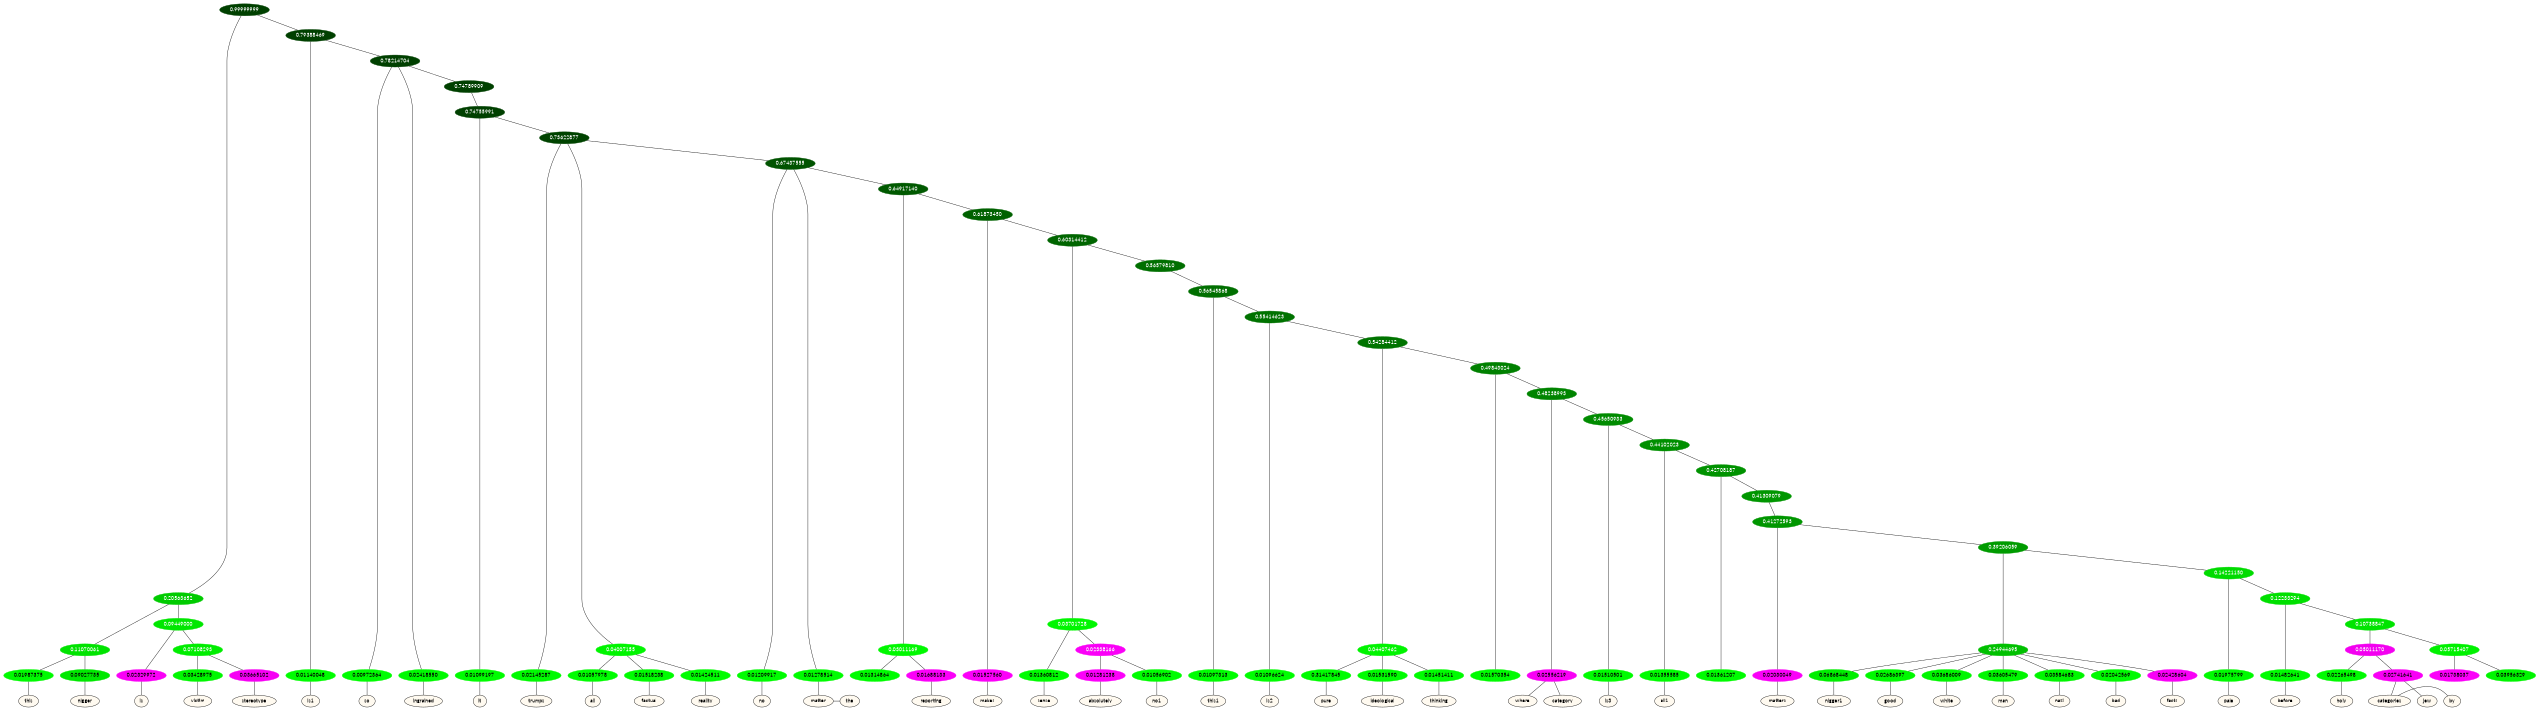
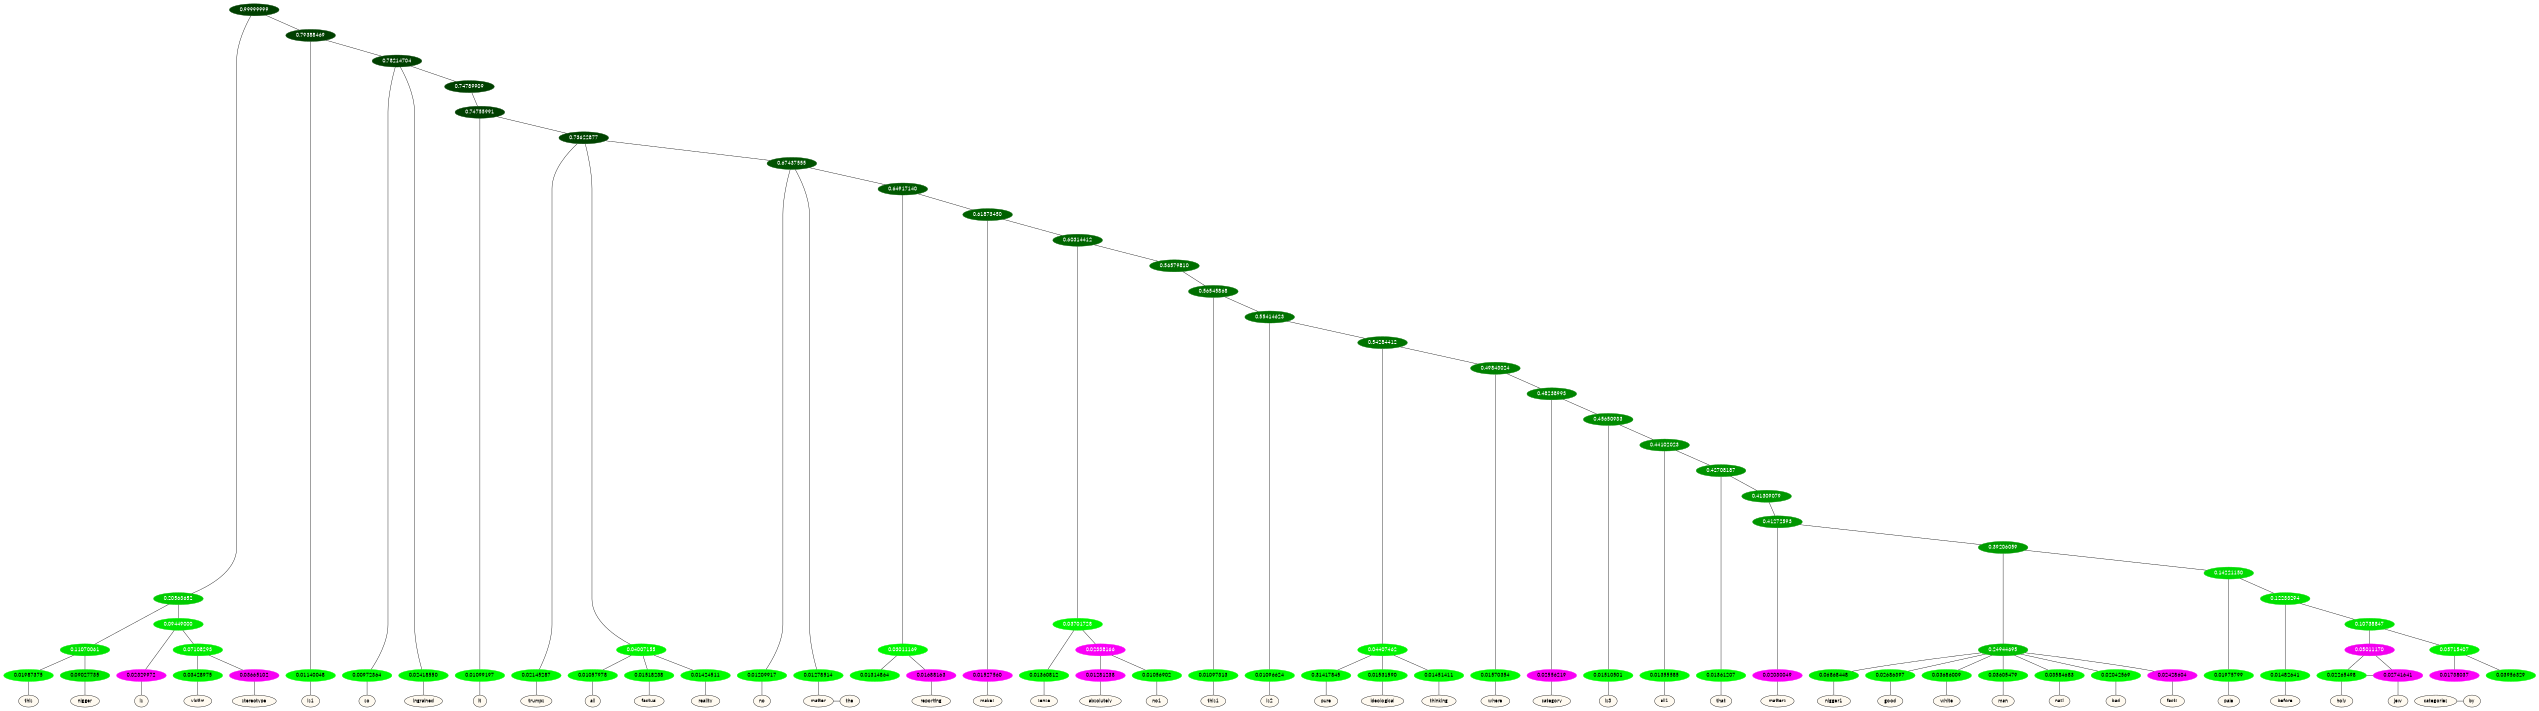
  graph {
    fontname=Lato
    node [color=black fontname=Lato format=png nodesep=0.001 ordering=out overlap_scaling=0.01 ranksep=0.001 style=filled]
    edge [fontname=Lato]
    n1 [fillcolor=floralwhite height=0.15 label=this style="filled,solid" width=0.15]
    n2 [fillcolor=floralwhite height=0.15 label=nigger style="filled,solid" width=0.15]
    n3 [fillcolor=floralwhite height=0.15 label=is style="filled,solid" width=0.15]
    n4 [fillcolor=floralwhite height=0.15 label=victim style="filled,solid" width=0.15]
    n5 [fillcolor=floralwhite height=0.15 label=stereotype style="filled,solid" width=0.15]
    n6 [fillcolor=floralwhite height=0.15 label=is1 style="filled,solid" width=0.15]
    n7 [fillcolor=floralwhite height=0.15 label=so style="filled,solid" width=0.15]
    n8 [fillcolor=floralwhite height=0.15 label=ingrained style="filled,solid" width=0.15]
    n9 [fillcolor=floralwhite height=0.15 label=it style="filled,solid" width=0.15]
    n10 [fillcolor=floralwhite height=0.15 label=trumps style="filled,solid" width=0.15]
    n11 [fillcolor=floralwhite height=0.15 label=all style="filled,solid" width=0.15]
    n12 [fillcolor=floralwhite height=0.15 label=factual style="filled,solid" width=0.15]
    n13 [fillcolor=floralwhite height=0.15 label=reality style="filled,solid" width=0.15]
    n14 [fillcolor=floralwhite height=0.15 label=no style="filled,solid" width=0.15]
    n15 [fillcolor=floralwhite height=0.15 label=matter style="filled,solid" width=0.15]
    n16 [fillcolor=floralwhite height=0.15 label=the style="filled,solid" width=0.15]
    n17 [fillcolor=floralwhite height=0.15 label=reporting style="filled,solid" width=0.15]
    n18 [fillcolor=floralwhite height=0.15 label=makes style="filled,solid" width=0.15]
    n19 [fillcolor=floralwhite height=0.15 label=absolutely style="filled,solid" width=0.15]
    n20 [fillcolor=floralwhite height=0.15 label=no1 style="filled,solid" width=0.15]
    n21 [fillcolor=floralwhite height=0.15 label=sense style="filled,solid" width=0.15]
    n22 [fillcolor=floralwhite height=0.15 label=this1 style="filled,solid" width=0.15]
    n23 [fillcolor=floralwhite height=0.15 label=is2 style="filled,solid" width=0.15]
    n24 [fillcolor=floralwhite height=0.15 label=pure style="filled,solid" width=0.15]
    n25 [fillcolor=floralwhite height=0.15 label=ideological style="filled,solid" width=0.15]
    n26 [fillcolor=floralwhite height=0.15 label=thinking style="filled,solid" width=0.15]
    n27 [fillcolor=floralwhite height=0.15 label=where style="filled,solid" width=0.15]
    n28 [fillcolor=floralwhite height=0.15 label=category style="filled,solid" width=0.15]
    n29 [fillcolor=floralwhite height=0.15 label=is3 style="filled,solid" width=0.15]
    n30 [fillcolor=floralwhite height=0.15 label=all1 style="filled,solid" width=0.15]
+   n31 [fillcolor=floralwhite height=0.15 label=that style="filled,solid" width=0.15]
    n32 [fillcolor=floralwhite height=0.15 label=matters style="filled,solid" width=0.15]
    n33 [fillcolor=floralwhite height=0.15 label=nigger1 style="filled,solid" width=0.15]
    n34 [fillcolor=floralwhite height=0.15 label=good style="filled,solid" width=0.15]
    n35 [fillcolor=floralwhite height=0.15 label=white style="filled,solid" width=0.15]
    n36 [fillcolor=floralwhite height=0.15 label=man style="filled,solid" width=0.15]
    n37 [fillcolor=floralwhite height=0.15 label=nazi style="filled,solid" width=0.15]
    n38 [fillcolor=floralwhite height=0.15 label=bad style="filled,solid" width=0.15]
    n39 [fillcolor=floralwhite height=0.15 label=facts style="filled,solid" width=0.15]
    n40 [fillcolor=floralwhite height=0.15 label=pale style="filled,solid" width=0.15]
    n41 [fillcolor=floralwhite height=0.15 label=before style="filled,solid" width=0.15]
    n42 [fillcolor=floralwhite height=0.15 label=holy style="filled,solid" width=0.15]
    n43 [fillcolor=floralwhite height=0.15 label=categories style="filled,solid" width=0.15]
    n44 [fillcolor=floralwhite height=0.15 label=by style="filled,solid" width=0.15]
    n45 [fillcolor=floralwhite height=0.15 label=jew style="filled,solid" width=0.15]
    n46 [color="0.334 1.000 0.980" fontcolor=black height=0.15 label=0.01987375 width=0.15]
    n47 [color="0.334 1.000 0.910" fontcolor=black height=0.15 label=0.09027735 width=0.15]
    n48 [color="0.835 1.000 0.977" fontcolor=black height=0.15 label=0.02329972 width=0.15]
    n49 [color="0.334 1.000 0.966" fontcolor=black height=0.15 label=0.03428975 width=0.15]
    n50 [color="0.835 1.000 0.963" fontcolor=black height=0.15 label=0.03665102 width=0.15]
    n51 [color="0.334 1.000 0.989" fontcolor=black height=0.15 label=0.01140048 width=0.15]
    n52 [color="0.334 1.000 0.990" fontcolor=black height=0.15 label=0.00972364 width=0.15]
    n53 [color="0.334 1.000 0.976" fontcolor=black height=0.15 label=0.02418550 width=0.15]
    n54 [color="0.334 1.000 0.989" fontcolor=black height=0.15 label=0.01099197 width=0.15]
    n55 [color="0.334 1.000 0.979" fontcolor=black height=0.15 label=0.02145287 width=0.15]
    n56 [color="0.334 1.000 0.989" fontcolor=black height=0.15 label=0.01057978 width=0.15]
    n57 [color="0.334 1.000 0.985" fontcolor=black height=0.15 label=0.01518238 width=0.15]
    n58 [color="0.334 1.000 0.986" fontcolor=black height=0.15 label=0.01424511 width=0.15]
    n59 [color="0.334 1.000 0.988" fontcolor=black height=0.15 label=0.01209917 width=0.15]
    n60 [color="0.334 1.000 0.987" fontcolor=black height=0.15 label=0.01278514 width=0.15]
    n61 [color="0.334 1.000 0.987" fontcolor=black height=0.15 label=0.01314864 width=0.15]
-   n62 [color="0.835 1.000 0.983" fontcolor=black height=0.15 label=0.01688133 width=0.15]
+   n62 [color="0.835 1.000 0.983" fontcolor=black height=0.15 label=0.01688163 width=0.15]
    n63 [color="0.835 1.000 0.985" fontcolor=black height=0.15 label=0.01527560 width=0.15]
    n64 [color="0.835 1.000 0.987" fontcolor=black height=0.15 label=0.01281238 width=0.15]
    n65 [color="0.334 1.000 0.989" fontcolor=black height=0.15 label=0.01056902 width=0.15]
    n66 [color="0.334 1.000 0.986" fontcolor=black height=0.15 label=0.01360812 width=0.15]
    n67 [color="0.334 1.000 0.989" fontcolor=black height=0.15 label=0.01097313 width=0.15]
    n68 [color="0.334 1.000 0.989" fontcolor=black height=0.15 label=0.01096624 width=0.15]
    n69 [color="0.334 1.000 0.986" fontcolor=black height=0.15 label=0.31417845 width=0.15]
    n70 [color="0.334 1.000 0.985" fontcolor=black height=0.15 label=0.01531590 width=0.15]
    n71 [color="0.334 1.000 0.985" fontcolor=black height=0.15 label=0.01451411 width=0.15]
    n72 [color="0.334 1.000 0.984" fontcolor=black height=0.15 label=0.01570354 width=0.15]
    n73 [color="0.835 1.000 0.974" fontcolor=black height=0.15 label=0.02556219 width=0.15]
    n74 [color="0.334 1.000 0.985" fontcolor=black height=0.15 label=0.01510501 width=0.15]
    n75 [color="0.334 1.000 0.986" fontcolor=black height=0.15 label=0.01355585 width=0.15]
    n76 [color="0.334 1.000 0.986" fontcolor=black height=0.15 label=0.01361207 width=0.15]
    n77 [color="0.835 1.000 0.980" fontcolor=black height=0.15 label=0.02030049 width=0.15]
    n78 [color="0.334 1.000 0.931" fontcolor=black height=0.15 label=0.06868448 width=0.15]
    n79 [color="0.334 1.000 0.973" fontcolor=black height=0.15 label=0.02686397 width=0.15]
    n80 [color="0.334 1.000 0.963" fontcolor=black height=0.15 label=0.03686009 width=0.15]
    n81 [color="0.334 1.000 0.964" fontcolor=black height=0.15 label=0.03605479 width=0.15]
    n82 [color="0.334 1.000 0.964" fontcolor=black height=0.15 label=0.03584683 width=0.15]
    n83 [color="0.334 1.000 0.980" fontcolor=black height=0.15 label=0.02042569 width=0.15]
    n84 [color="0.835 1.000 0.976" fontcolor=black height=0.15 label=0.02428604 width=0.15]
    n85 [color="0.334 1.000 0.980" fontcolor=black height=0.15 label=0.01975799 width=0.15]
    n86 [color="0.334 1.000 0.985" fontcolor=black height=0.15 label=0.01482641 width=0.15]
    n87 [color="0.334 1.000 0.977" fontcolor=black height=0.15 label=0.02265498 width=0.15]
    n88 [color="0.835 1.000 0.973" fontcolor=black height=0.15 label=0.02741641 width=0.15]
    n89 [color="0.835 1.000 0.983" fontcolor=black height=0.15 label=0.01738037 width=0.15]
    n90 [color="0.334 1.000 0.960" fontcolor=black height=0.15 label=0.03956329 width=0.15]
    n91 [color="0.334 1.000 0.250" fontcolor=grey99 height=0.15 label=0.99999999 width=0.15]
    n92 [color="0.334 1.000 0.794" fontcolor=grey99 height=0.15 label=0.20563652 width=0.15]
    n93 [color="0.334 1.000 0.250" fontcolor=grey99 height=0.15 label=0.79388469 width=0.15]
    n94 [color="0.334 1.000 0.889" fontcolor=grey99 height=0.15 label=0.11070061 width=0.15]
    n95 [color="0.334 1.000 0.906" fontcolor=grey99 height=0.15 label=0.09449000 width=0.15]
    n96 [color="0.334 1.000 0.250" fontcolor=grey99 height=0.15 label=0.78214704 width=0.15]
    n97 [color="0.334 1.000 0.929" fontcolor=grey99 height=0.15 label=0.07108293 width=0.15]
    n98 [color="0.334 1.000 0.252" fontcolor=grey99 height=0.15 label=0.74789909 width=0.15]
    n99 [color="0.334 1.000 0.252" fontcolor=grey99 height=0.15 label=0.74755991 width=0.15]
    n100 [color="0.334 1.000 0.264" fontcolor=grey99 height=0.15 label=0.73622877 width=0.15]
    n101 [color="0.334 1.000 0.960" fontcolor=grey99 height=0.15 label=0.04007155 width=0.15]
    n102 [color="0.334 1.000 0.326" fontcolor=grey99 height=0.15 label=0.67437555 width=0.15]
    n103 [color="0.334 1.000 0.351" fontcolor=grey99 height=0.15 label=0.64917140 width=0.15]
    n104 [color="0.334 1.000 0.970" fontcolor=grey99 height=0.15 label=0.03011169 width=0.15]
    n105 [color="0.334 1.000 0.381" fontcolor=grey99 height=0.15 label=0.61873450 width=0.15]
    n106 [color="0.334 1.000 0.397" fontcolor=grey99 height=0.15 label=0.60314412 width=0.15]
    n107 [color="0.334 1.000 0.963" fontcolor=grey99 height=0.15 label=0.03701728 width=0.15]
    n108 [color="0.334 1.000 0.434" fontcolor=grey99 height=0.15 label=0.56579810 width=0.15]
    n109 [color="0.835 1.000 0.977" fontcolor=grey99 height=0.15 label=0.02338166 width=0.15]
    n110 [color="0.334 1.000 0.435" fontcolor=grey99 height=0.15 label=0.56545868 width=0.15]
    n111 [color="0.334 1.000 0.446" fontcolor=grey99 height=0.15 label=0.55414623 width=0.15]
    n112 [color="0.334 1.000 0.457" fontcolor=grey99 height=0.15 label=0.54284412 width=0.15]
    n113 [color="0.334 1.000 0.956" fontcolor=grey99 height=0.15 label=0.04407462 width=0.15]
    n114 [color="0.334 1.000 0.502" fontcolor=grey99 height=0.15 label=0.49843024 width=0.15]
    n115 [color="0.334 1.000 0.518" fontcolor=grey99 height=0.15 label=0.48238993 width=0.15]
    n116 [color="0.334 1.000 0.543" fontcolor=grey99 height=0.15 label=0.45650933 width=0.15]
    n117 [color="0.334 1.000 0.559" fontcolor=grey99 height=0.15 label=0.44102023 width=0.15]
    n118 [color="0.334 1.000 0.573" fontcolor=grey99 height=0.15 label=0.42708187 width=0.15]
    n119 [color="0.334 1.000 0.587" fontcolor=grey99 height=0.15 label=0.41309079 width=0.15]
    n120 [color="0.334 1.000 0.587" fontcolor=grey99 height=0.15 label=0.41272593 width=0.15]
    n121 [color="0.334 1.000 0.608" fontcolor=grey99 height=0.15 label=0.39206059 width=0.15]
    n122 [color="0.334 1.000 0.751" fontcolor=grey99 height=0.15 label=0.24944695 width=0.15]
    n123 [color="0.334 1.000 0.858" fontcolor=grey99 height=0.15 label=0.14221150 width=0.15]
    n124 [color="0.334 1.000 0.878" fontcolor=grey99 height=0.15 label=0.12233294 width=0.15]
    n125 [color="0.334 1.000 0.893" fontcolor=grey99 height=0.15 label=0.10738847 width=0.15]
    n126 [color="0.835 1.000 0.950" fontcolor=grey99 height=0.15 label=0.05011170 width=0.15]
    n127 [color="0.334 1.000 0.943" fontcolor=grey99 height=0.15 label=0.05715407 width=0.15]
    subgraph sub_1 {
      rank=same
      n1
      n2
      n3
      n4
      n5
      n6
      n7
      n8
      n9
      n10
      n11
      n12
      n13
      n14
      n15
      n16
      n17
      n18
      n19
      n20
      n21
      n22
      n23
      n24
      n25
      n26
      n27
      n28
      n29
      n30
+     n31
      n32
      n33
      n34
      n35
      n36
      n37
      n38
      n39
      n40
      n41
      n42
      n43
      n44
      n45
    }
    subgraph sub_2 {
      rank=same
      n46
      n47
      n48
      n49
      n50
      n51
      n52
      n53
      n54
      n55
      n56
      n57
      n58
      n59
      n60
      n61
      n62
      n63
      n64
      n65
      n66
      n67
      n68
      n69
      n70
      n71
      n72
      n73
      n74
      n75
      n76
      n77
      n78
      n79
      n80
      n81
      n82
      n83
      n84
      n85
      n86
      n87
      n88
      n89
      n90
    }
    n15 -- n16
    n43 -- n44
    n46 -- n1
    n47 -- n2
    n48 -- n3
    n49 -- n4
    n50 -- n5
    n51 -- n6
    n52 -- n7
    n53 -- n8
    n54 -- n9
    n55 -- n10
    n56 -- n11
    n57 -- n12
    n58 -- n13
    n59 -- n14
    n60 -- n15
    n62 -- n17
    n63 -- n18
    n64 -- n19
    n65 -- n20
    n66 -- n21
    n67 -- n22
    n68 -- n23
    n69 -- n24
    n70 -- n25
    n71 -- n26
-   n73 -- n27
+   n72 -- n27
    n73 -- n28
    n74 -- n29
    n75 -- n30
+   n76 -- n31
    n77 -- n32
    n78 -- n33
    n79 -- n34
    n80 -- n35
    n81 -- n36
    n82 -- n37
    n83 -- n38
    n84 -- n39
    n85 -- n40
    n86 -- n41
    n87 -- n42
-   n88 -- n43
+   n88 -- n87
    n88 -- n45
    n91 -- n92
    n91 -- n93
    n92 -- n94
    n92 -- n95
    n93 -- n51
    n93 -- n96
    n94 -- n46
    n94 -- n47
    n95 -- n48
    n95 -- n97
    n96 -- n52
    n96 -- n53
    n96 -- n98
    n97 -- n49
    n97 -- n50
    n98 -- n99
    n99 -- n54
    n99 -- n100
    n100 -- n55
    n100 -- n101
    n100 -- n102
    n101 -- n56
    n101 -- n57
    n101 -- n58
    n102 -- n59
    n102 -- n60
    n102 -- n103
    n103 -- n104
    n103 -- n105
    n104 -- n61
    n104 -- n62
    n105 -- n63
    n105 -- n106
    n106 -- n107
    n106 -- n108
    n107 -- n66
    n107 -- n109
    n108 -- n110
    n109 -- n64
    n109 -- n65
    n110 -- n67
    n110 -- n111
    n111 -- n68
    n111 -- n112
    n112 -- n113
    n112 -- n114
    n113 -- n69
    n113 -- n70
    n113 -- n71
    n114 -- n72
    n114 -- n115
    n115 -- n73
    n115 -- n116
    n116 -- n74
    n116 -- n117
    n117 -- n75
    n117 -- n118
    n118 -- n76
    n118 -- n119
    n119 -- n120
    n120 -- n77
    n120 -- n121
    n121 -- n122
    n121 -- n123
    n122 -- n78
    n122 -- n79
    n122 -- n80
    n122 -- n81
    n122 -- n82
    n122 -- n83
    n122 -- n84
    n123 -- n85
    n123 -- n124
    n124 -- n86
    n124 -- n125
    n125 -- n126
    n125 -- n127
    n126 -- n87
    n126 -- n88
    n127 -- n89
    n127 -- n90
  }
